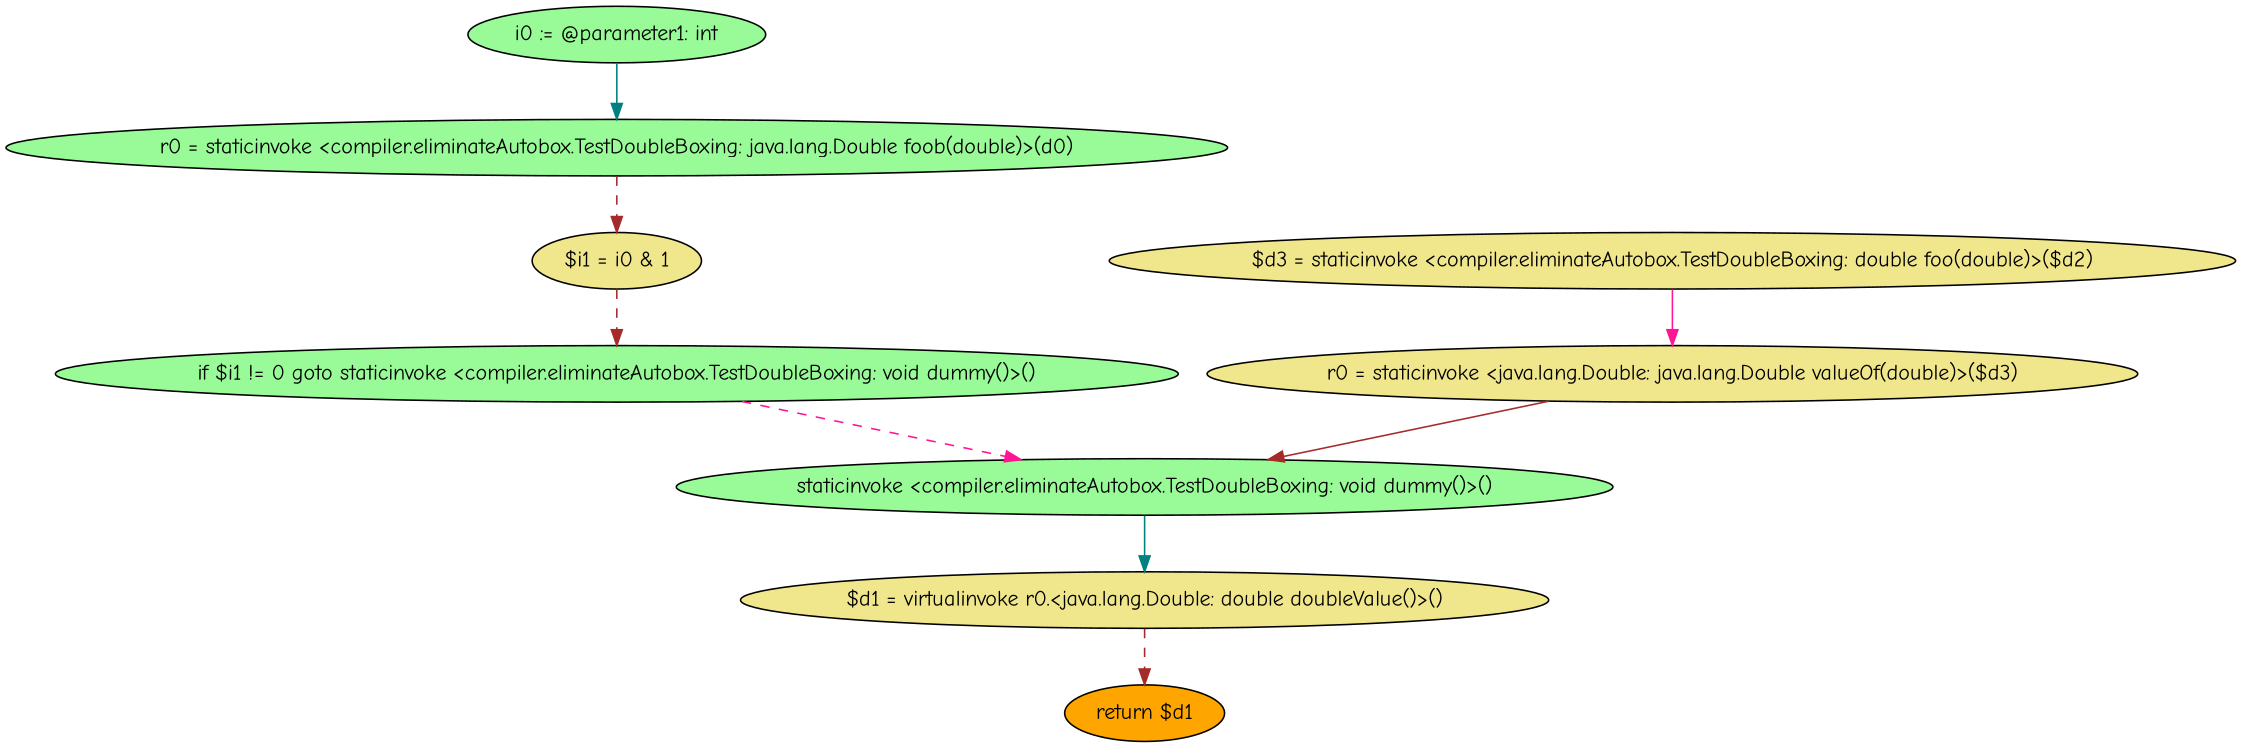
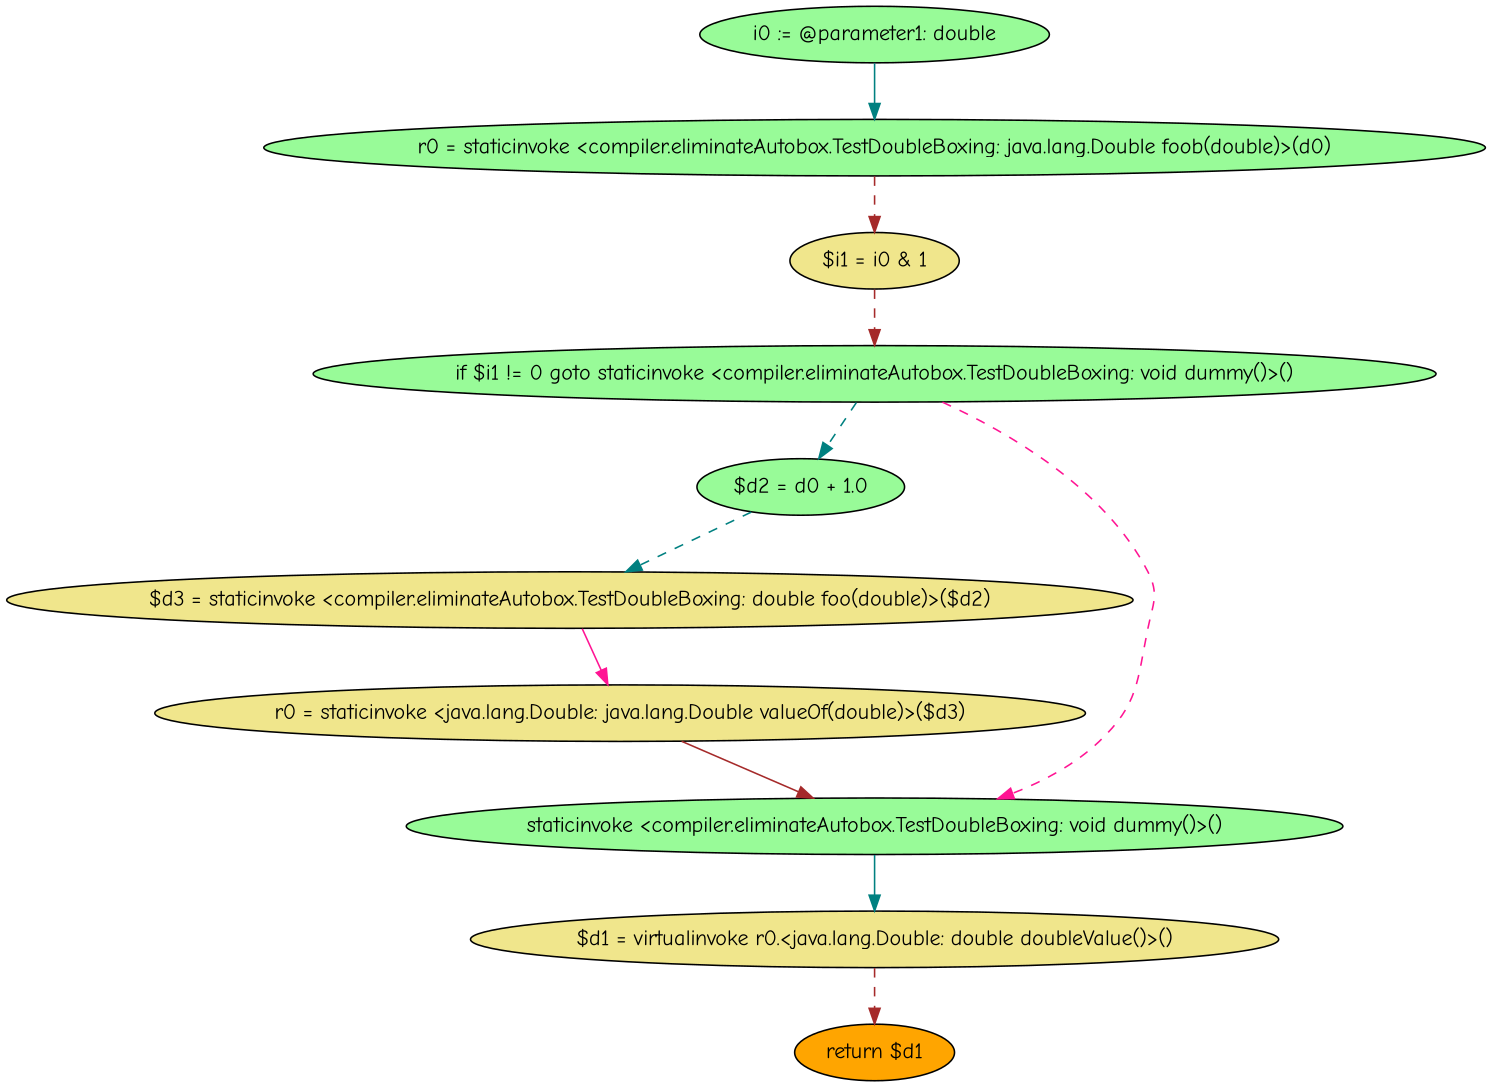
  digraph {
    fontname="Comic Neue"
    node [fillcolor=palegreen fontname="Comic Neue" style=filled]
    edge [color=teal fontname="Comic Neue" style=dashed]
-   "i0 := @parameter1: int"
+   "i0 := @parameter1: int" [label="i0 := @parameter1: double"]
    "r0 = staticinvoke <compiler.eliminateAutobox.TestDoubleBoxing: java.lang.Double foob(double)>(d0)"
    "$i1 = i0 & 1" [fillcolor=khaki]
    "if $i1 != 0 goto staticinvoke <compiler.eliminateAutobox.TestDoubleBoxing: void dummy()>()"
+   "$d2 = d0 + 1.0"
    "staticinvoke <compiler.eliminateAutobox.TestDoubleBoxing: void dummy()>()"
    "$d3 = staticinvoke <compiler.eliminateAutobox.TestDoubleBoxing: double foo(double)>($d2)" [fillcolor=khaki]
    "$d1 = virtualinvoke r0.<java.lang.Double: double doubleValue()>()" [fillcolor=khaki]
    "r0 = staticinvoke <java.lang.Double: java.lang.Double valueOf(double)>($d3)" [fillcolor=khaki]
    "return $d1" [fillcolor=orange]
    "i0 := @parameter1: int" -> "r0 = staticinvoke <compiler.eliminateAutobox.TestDoubleBoxing: java.lang.Double foob(double)>(d0)" [style=solid]
    "r0 = staticinvoke <compiler.eliminateAutobox.TestDoubleBoxing: java.lang.Double foob(double)>(d0)" -> "$i1 = i0 & 1" [color=brown]
    "$i1 = i0 & 1" -> "if $i1 != 0 goto staticinvoke <compiler.eliminateAutobox.TestDoubleBoxing: void dummy()>()" [color=brown]
+   "if $i1 != 0 goto staticinvoke <compiler.eliminateAutobox.TestDoubleBoxing: void dummy()>()" -> "$d2 = d0 + 1.0"
    "if $i1 != 0 goto staticinvoke <compiler.eliminateAutobox.TestDoubleBoxing: void dummy()>()" -> "staticinvoke <compiler.eliminateAutobox.TestDoubleBoxing: void dummy()>()" [color=deeppink]
+   "$d2 = d0 + 1.0" -> "$d3 = staticinvoke <compiler.eliminateAutobox.TestDoubleBoxing: double foo(double)>($d2)"
    "staticinvoke <compiler.eliminateAutobox.TestDoubleBoxing: void dummy()>()" -> "$d1 = virtualinvoke r0.<java.lang.Double: double doubleValue()>()" [style=solid]
    "$d3 = staticinvoke <compiler.eliminateAutobox.TestDoubleBoxing: double foo(double)>($d2)" -> "r0 = staticinvoke <java.lang.Double: java.lang.Double valueOf(double)>($d3)" [color=deeppink style=solid]
    "$d1 = virtualinvoke r0.<java.lang.Double: double doubleValue()>()" -> "return $d1" [color=brown]
    "r0 = staticinvoke <java.lang.Double: java.lang.Double valueOf(double)>($d3)" -> "staticinvoke <compiler.eliminateAutobox.TestDoubleBoxing: void dummy()>()" [color=brown style=solid]
  }
